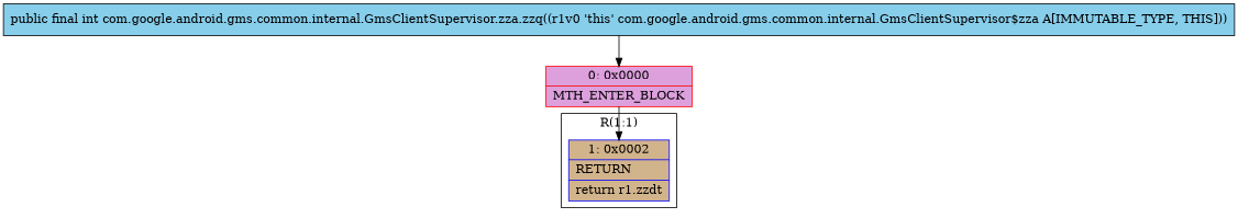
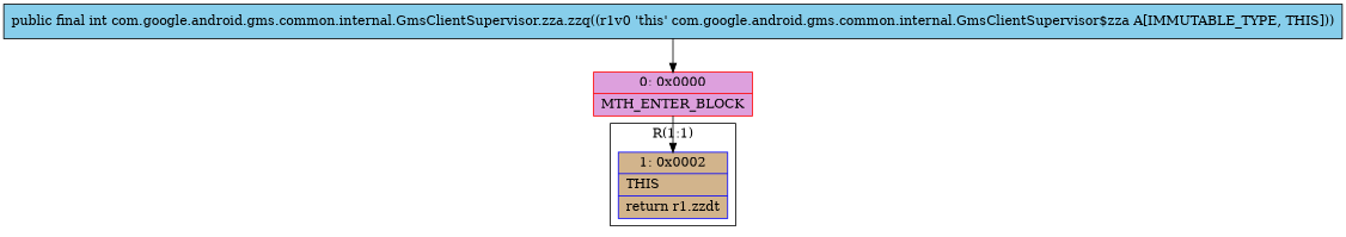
  digraph {
    node [shape=record style=filled]
-   n1 [color=blue label="{1\:\ 0x0002|RETURN\l|return r1.zzdt\l}" fillcolor=tan]
+   n1 [color=blue label="{1\:\ 0x0002|THIS\l|return r1.zzdt\l}" fillcolor=tan]
    n2 [color=red label="{0\:\ 0x0000|MTH_ENTER_BLOCK\l}" fillcolor=plum]
    n3 [label="{public final int com.google.android.gms.common.internal.GmsClientSupervisor.zza.zzq((r1v0 'this' com.google.android.gms.common.internal.GmsClientSupervisor$zza A[IMMUTABLE_TYPE, THIS])) }" fillcolor=skyblue]
    subgraph cluster_1 {
      label="R(1:1)"
      n1
    }
    n2 -> n1
    n3 -> n2
  }
